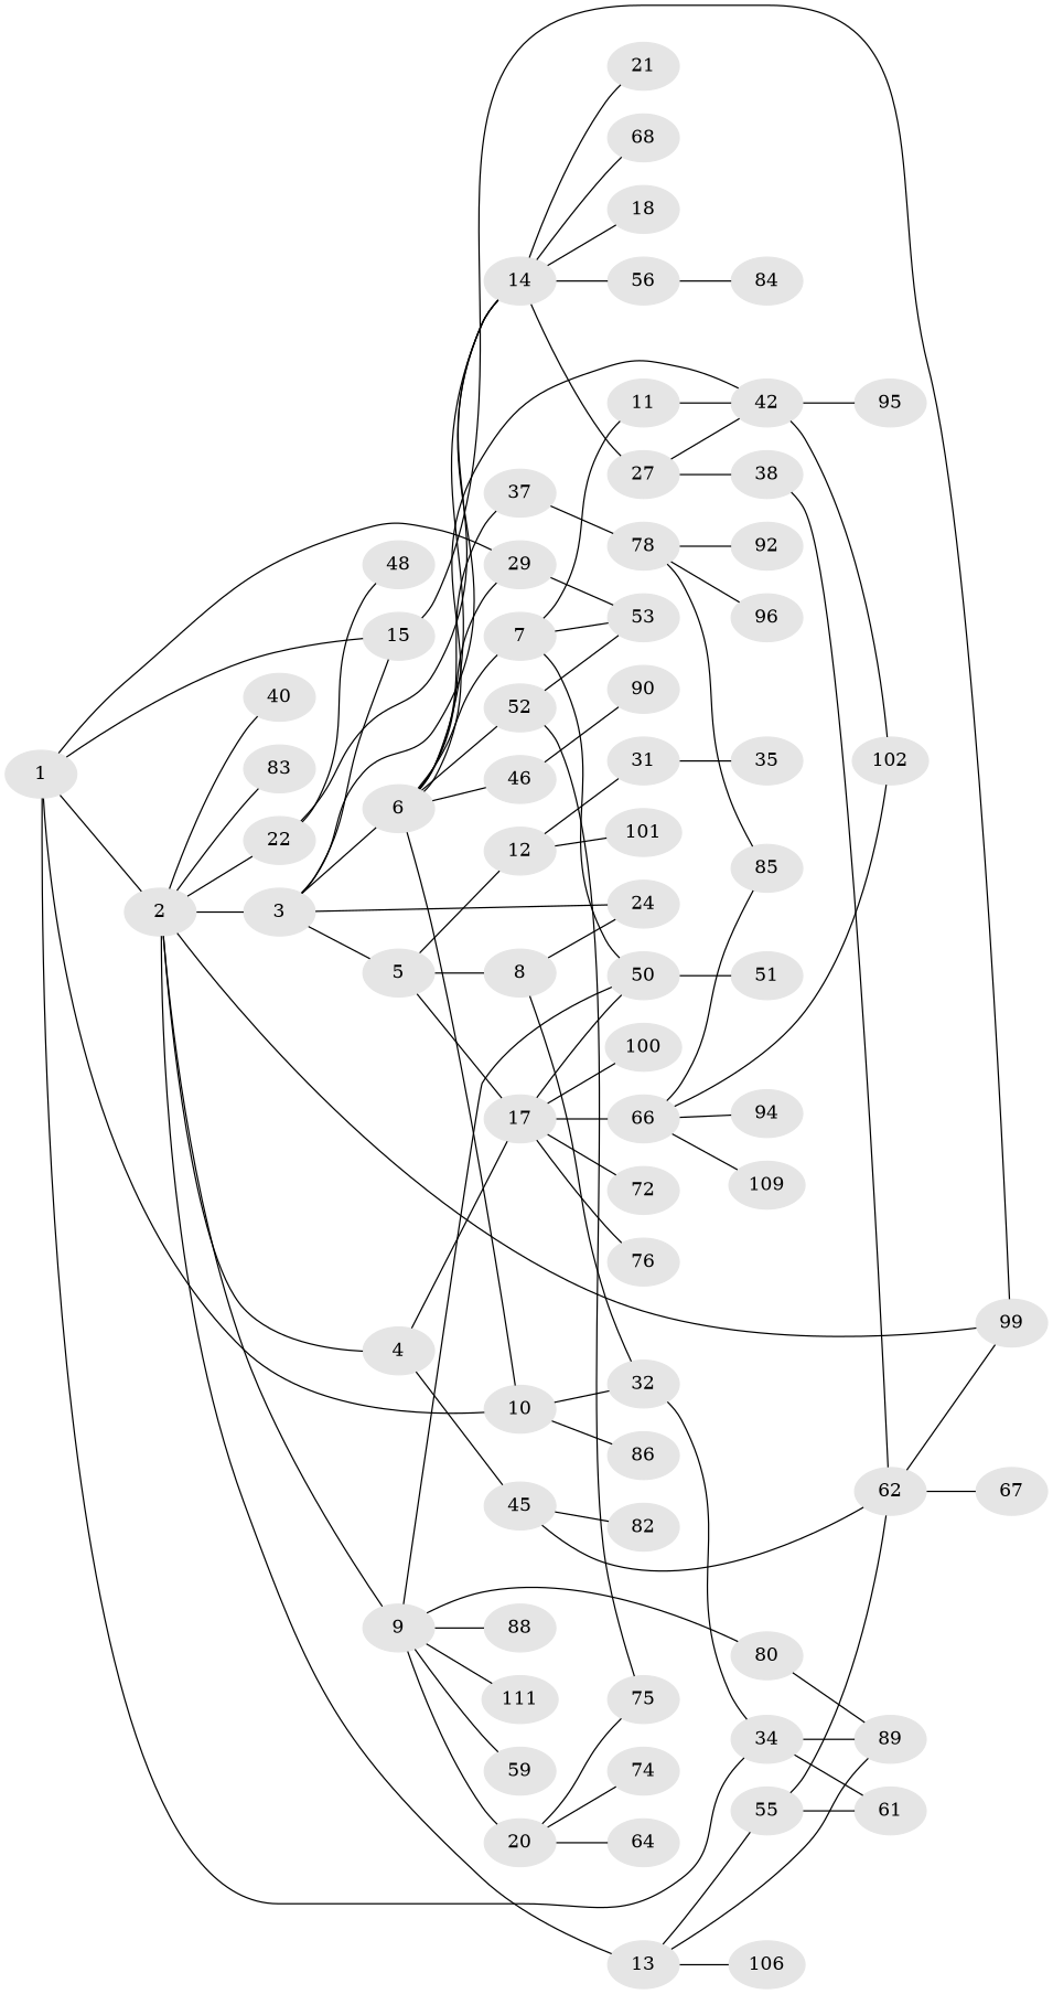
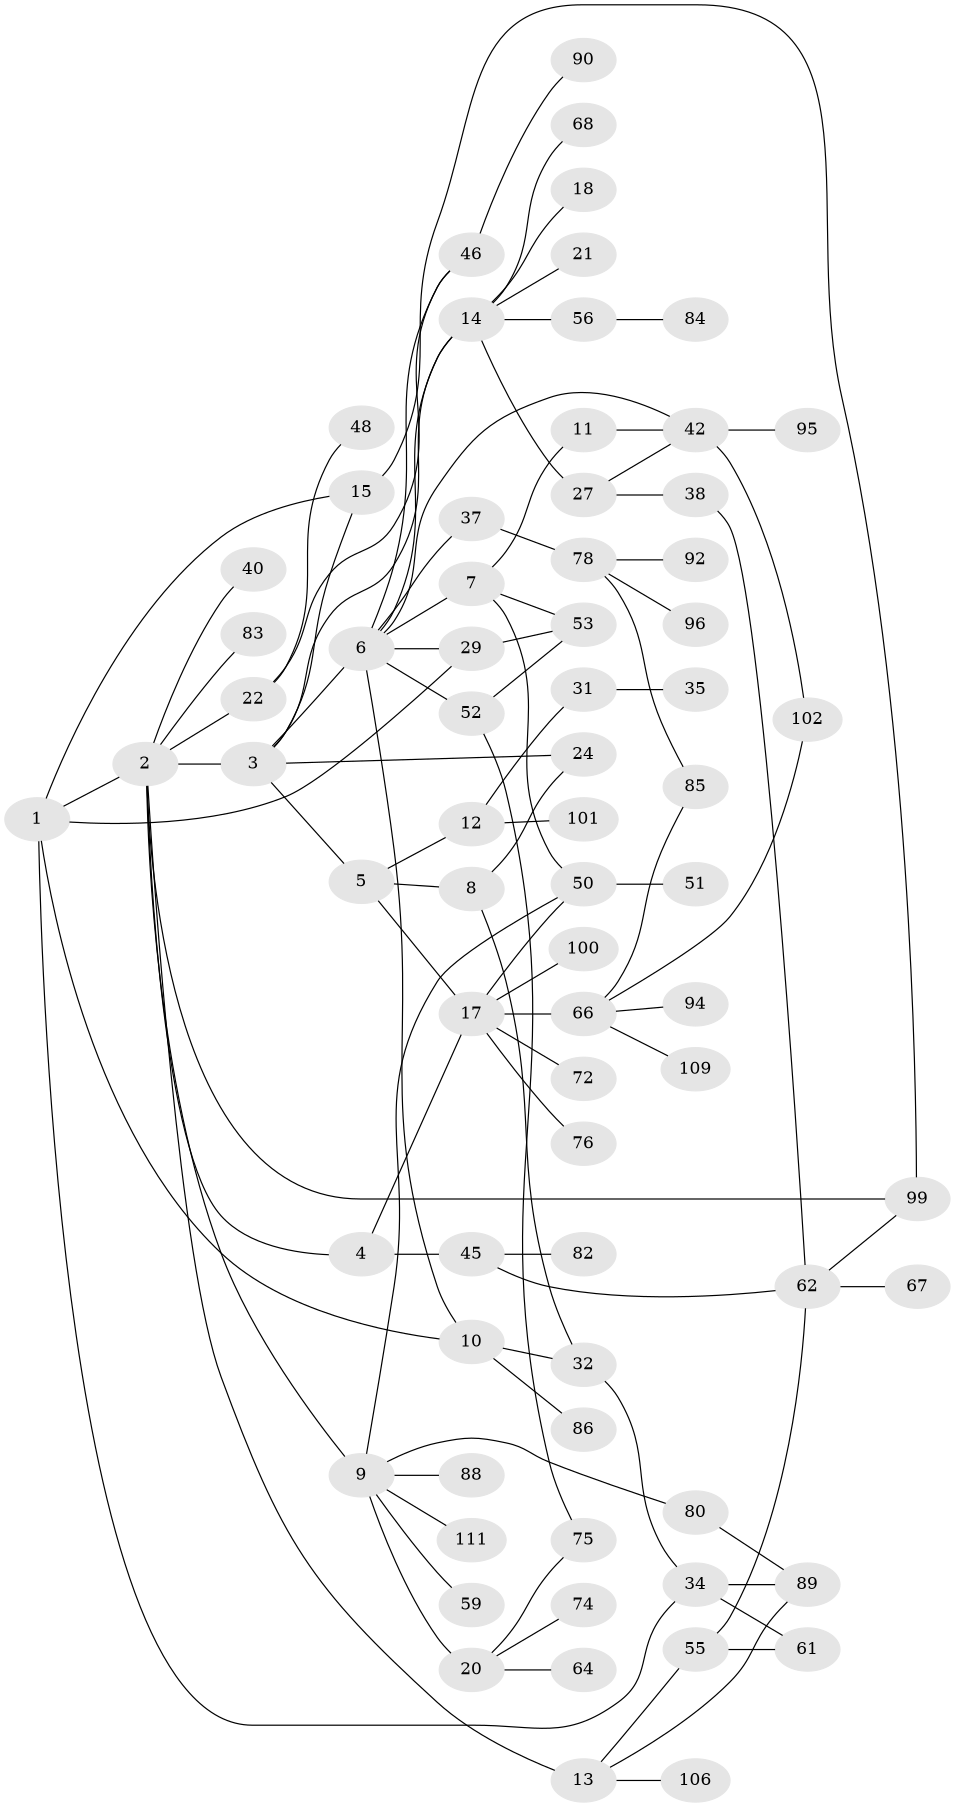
  graph {
    rankdir=LR
    node [color=gray90 style=filled]
    1 [super="+49"]
    2 [super="+108"]
    10 [super="+28"]
    15 [super="+110"]
    29 [super="+57"]
    34 [super="+63"]
    3 [super="+25"]
    4 [super="+41"]
    9 [super="+19"]
    13 [super="+43"]
    22 [super="+60"]
    40 [super="+77"]
    83
    99 [super="+107"]
    32 [super="+93"]
    86
    53
    89 [super="+98"]
    61
    95 [super="+103"]
    5
    6 [super="+16"]
    14 [super="+23"]
    24 [super="+87"]
    17 [super="+30"]
    45 [super="+65"]
    50 [super="+79"]
    20 [super="+71"]
    59
    80
    88
    111
    55
    106
    46
    48
    8 [super="+44"]
    12 [super="+39"]
    7 [super="+97"]
    37 [super="+47"]
    42 [super="+73"]
    52 [super="+81"]
    18
    21
    27 [super="+54"]
    56
    68
    66 [super="+70"]
    72
    76
    100
    62 [super="+104"]
    82
    31 [super="+33"]
    101
    11 [super="+26"]
    78 [super="+91"]
    102
    90
    75
    51
    64
    74
    35
    38 [super="+69"]
    84
    85 [super="+105"]
    94
    109
    92
    96
    67
    1 -- 2
    1 -- 10
    1 -- 15
    1 -- 29 [weight=2]
    1 -- 34
    2 -- 3
    2 -- 4
    2 -- 9
    2 -- 13
    2 -- 22
    2 -- 40
    2 -- 83
    2 -- 99
    10 -- 32
    10 -- 86
    15 -- 99
    29 -- 53
    34 -- 89
    34 -- 61
    3 -- 15
    3 -- 5
    3 -- 6
    3 -- 14
    3 -- 24
    4 -- 17
    4 -- 45
    9 -- 50
    9 -- 20
    9 -- 59
    9 -- 80
    9 -- 88
    9 -- 111
    13 -- 89
    13 -- 55
    13 -- 106
-   22 -- 14
+   22 -- 46
    22 -- 48
    32 -- 34
    5 -- 17
    5 -- 8
    5 -- 12
    6 -- 10
    6 -- 29
    6 -- 14
    6 -- 46
    6 -- 7
    6 -- 37
    6 -- 42
    6 -- 52
    14 -- 18
    14 -- 21
    14 -- 27
    14 -- 56
    14 -- 68
    17 -- 50
    17 -- 66
    17 -- 72
    17 -- 76
    17 -- 100
    45 -- 62
    45 -- 82
    50 -- 51
    20 -- 75
    20 -- 64
    20 -- 74
    80 -- 89
    55 -- 61
    55 -- 62
    46 -- 90
    8 -- 32
    8 -- 24
    12 -- 31
    12 -- 101
    7 -- 53
    7 -- 50
    7 -- 11
    37 -- 78
    42 -- 95
    42 -- 102
    52 -- 53
    52 -- 75
    27 -- 42
    27 -- 38
    56 -- 84
    66 -- 102
    66 -- 85
    66 -- 94
    66 -- 109
    62 -- 99
    62 -- 67
    31 -- 35
    11 -- 42
    78 -- 85
    78 -- 92
    78 -- 96
    38 -- 62
  }
